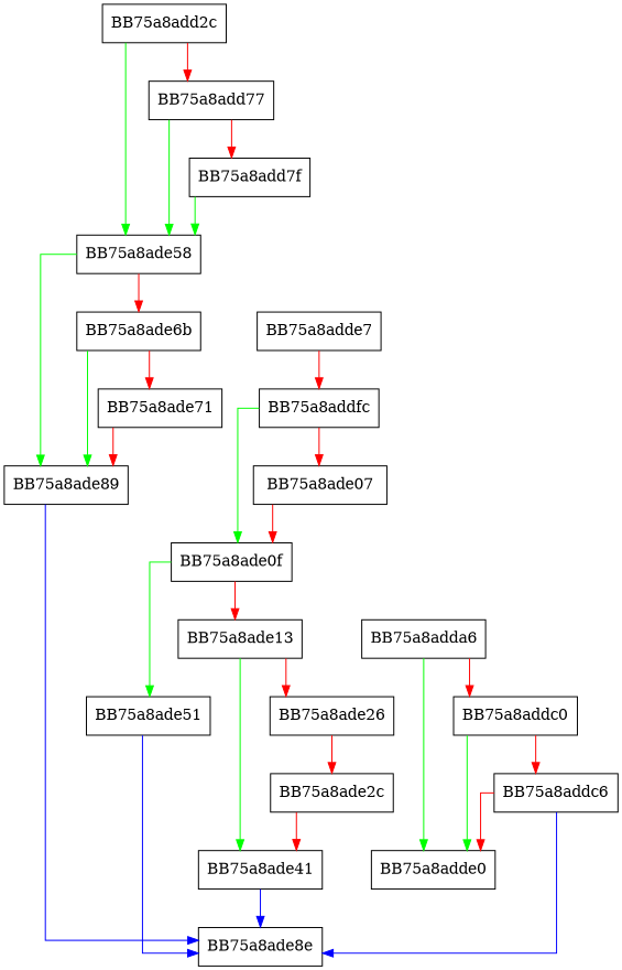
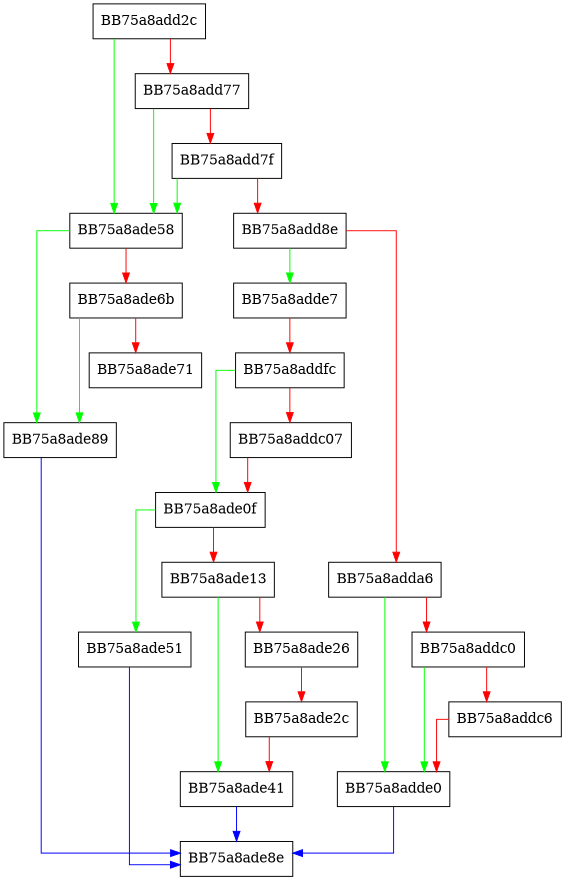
  digraph {
    splines=ortho
    node [shape=box]
    edge [color=red]
    BB75a8add2c
    BB75a8ade58
    BB75a8add77
    BB75a8ade89
    BB75a8ade6b
    BB75a8add7f
    BB75a8ade8e
    BB75a8ade71
+   BB75a8add8e
    BB75a8adde7
    BB75a8adda6
    BB75a8addfc
    BB75a8adde0
    BB75a8addc0
    BB75a8ade0f
-   BB75a8ade07
+   BB75a8ade07 [label=BB75a8addc07]
    BB75a8addc6
    BB75a8ade51
    BB75a8ade13
    BB75a8ade41
    BB75a8ade26
    BB75a8ade2c
    BB75a8add2c -> BB75a8ade58 [color=green]
    BB75a8add2c -> BB75a8add77
    BB75a8ade58 -> BB75a8ade89 [color=green]
    BB75a8ade58 -> BB75a8ade6b
    BB75a8add77 -> BB75a8ade58 [color=green]
    BB75a8add77 -> BB75a8add7f
    BB75a8ade89 -> BB75a8ade8e [color=blue]
    BB75a8ade6b -> BB75a8ade89 [color=green]
    BB75a8ade6b -> BB75a8ade71
    BB75a8add7f -> BB75a8ade58 [color=green]
-   BB75a8ade71 -> BB75a8ade89
+   BB75a8add7f -> BB75a8add8e
+   BB75a8add8e -> BB75a8adde7 [color=green]
+   BB75a8add8e -> BB75a8adda6
    BB75a8adde7 -> BB75a8addfc
    BB75a8adda6 -> BB75a8adde0 [color=green]
    BB75a8adda6 -> BB75a8addc0
    BB75a8addfc -> BB75a8ade0f [color=green]
    BB75a8addfc -> BB75a8ade07
-   BB75a8addc6 -> BB75a8ade8e [color=blue]
+   BB75a8adde0 -> BB75a8ade8e [color=blue]
    BB75a8addc0 -> BB75a8adde0 [color=green]
    BB75a8addc0 -> BB75a8addc6
    BB75a8ade0f -> BB75a8ade51 [color=green]
    BB75a8ade0f -> BB75a8ade13
    BB75a8ade07 -> BB75a8ade0f
    BB75a8addc6 -> BB75a8adde0
    BB75a8ade51 -> BB75a8ade8e [color=blue]
    BB75a8ade13 -> BB75a8ade41 [color=green]
    BB75a8ade13 -> BB75a8ade26
    BB75a8ade41 -> BB75a8ade8e [color=blue]
    BB75a8ade26 -> BB75a8ade2c
    BB75a8ade2c -> BB75a8ade41
  }
